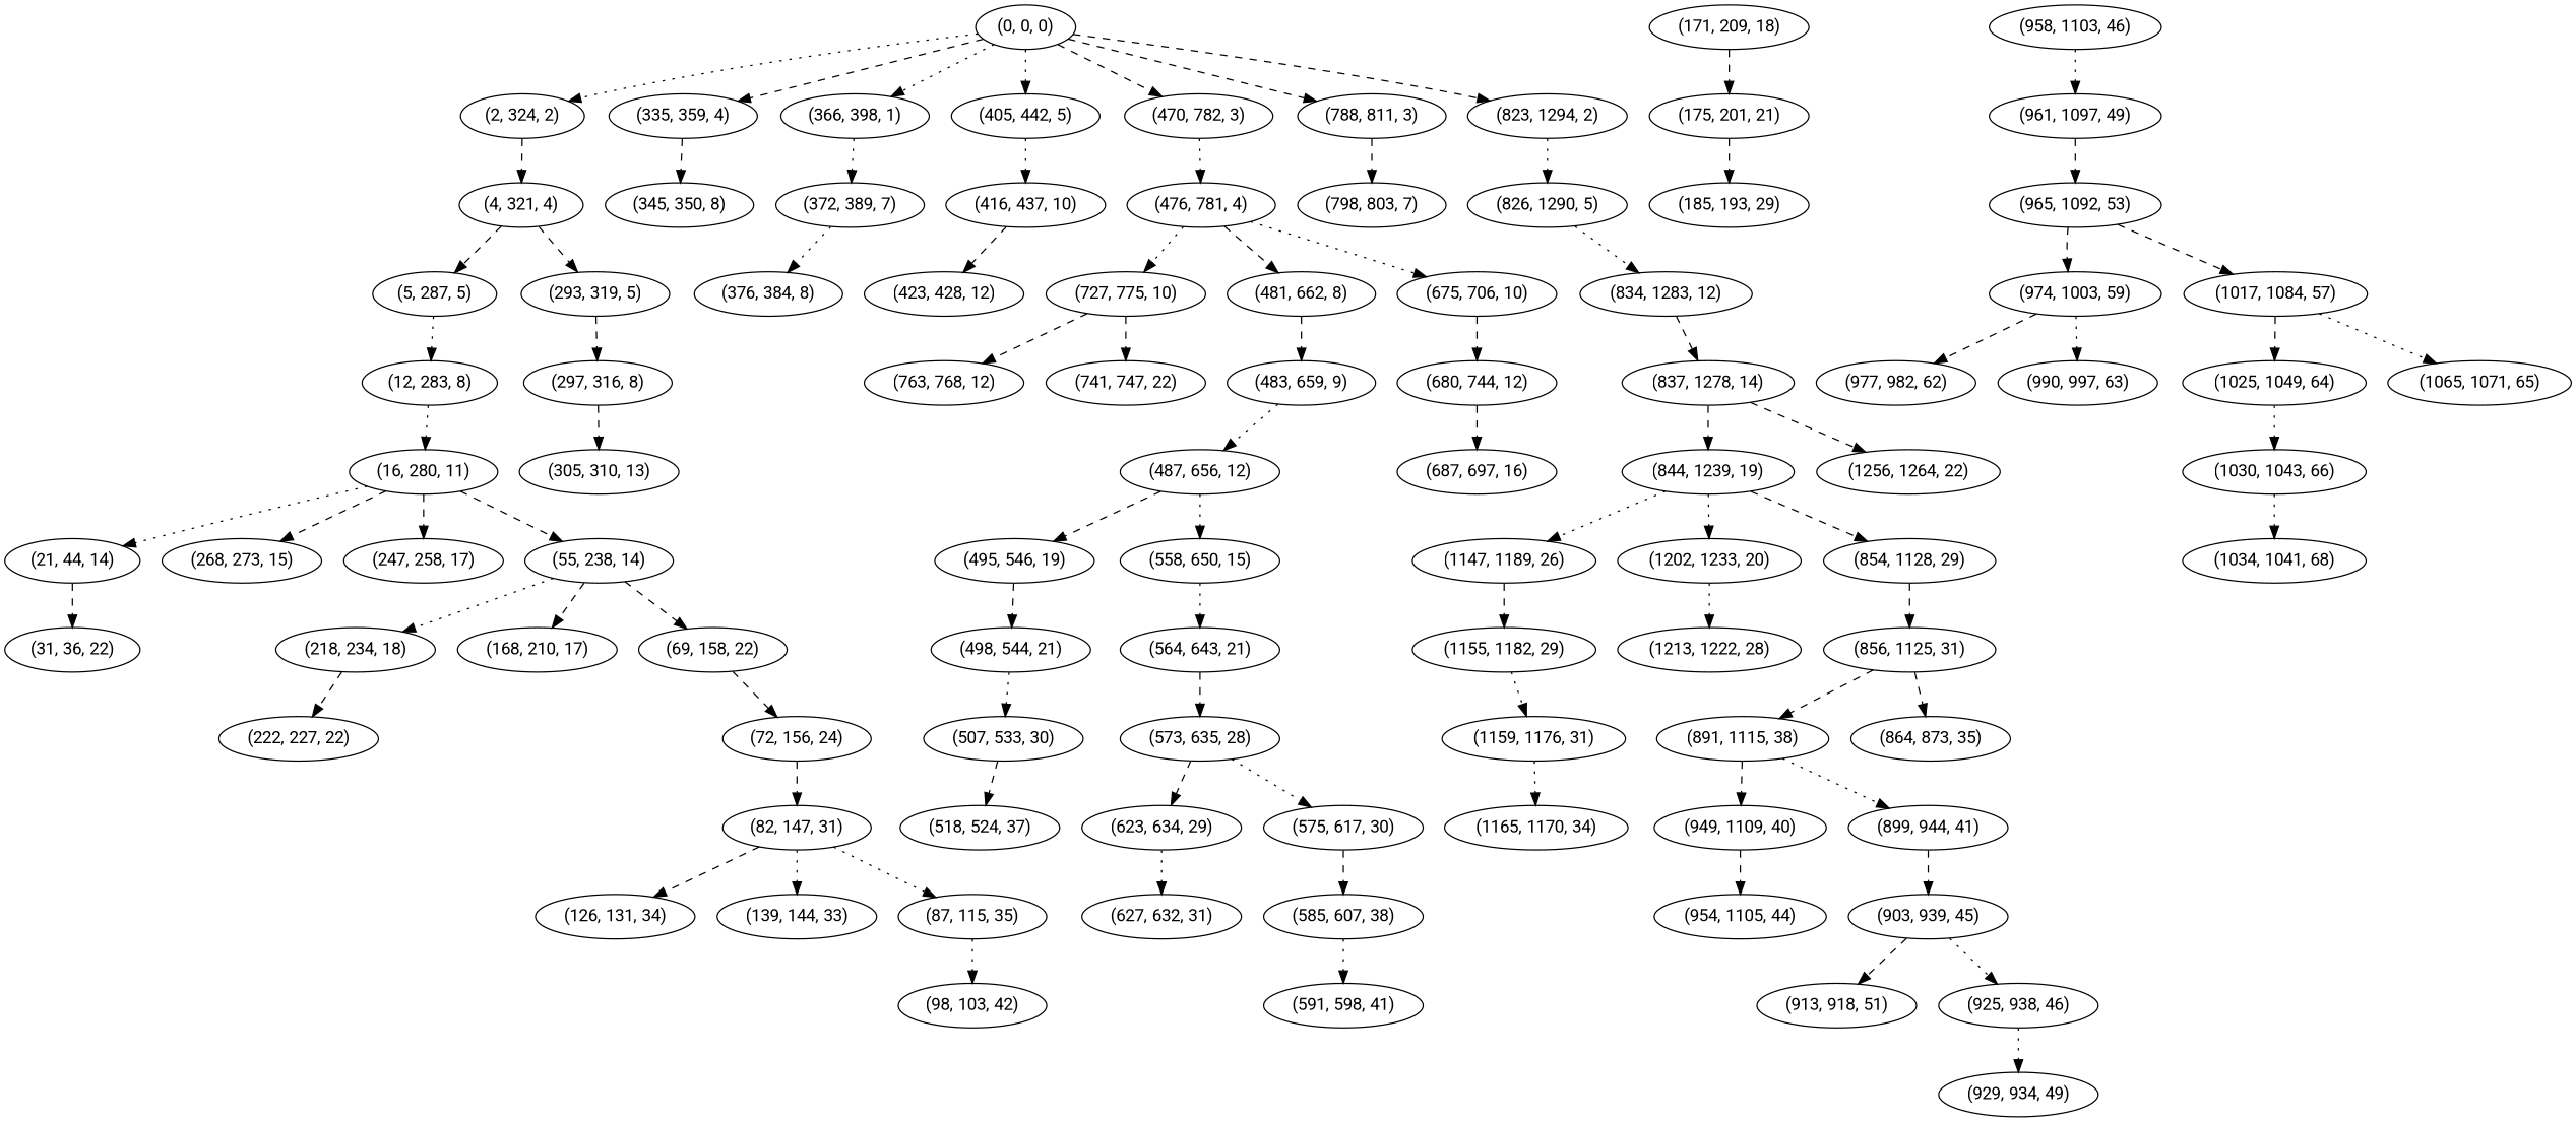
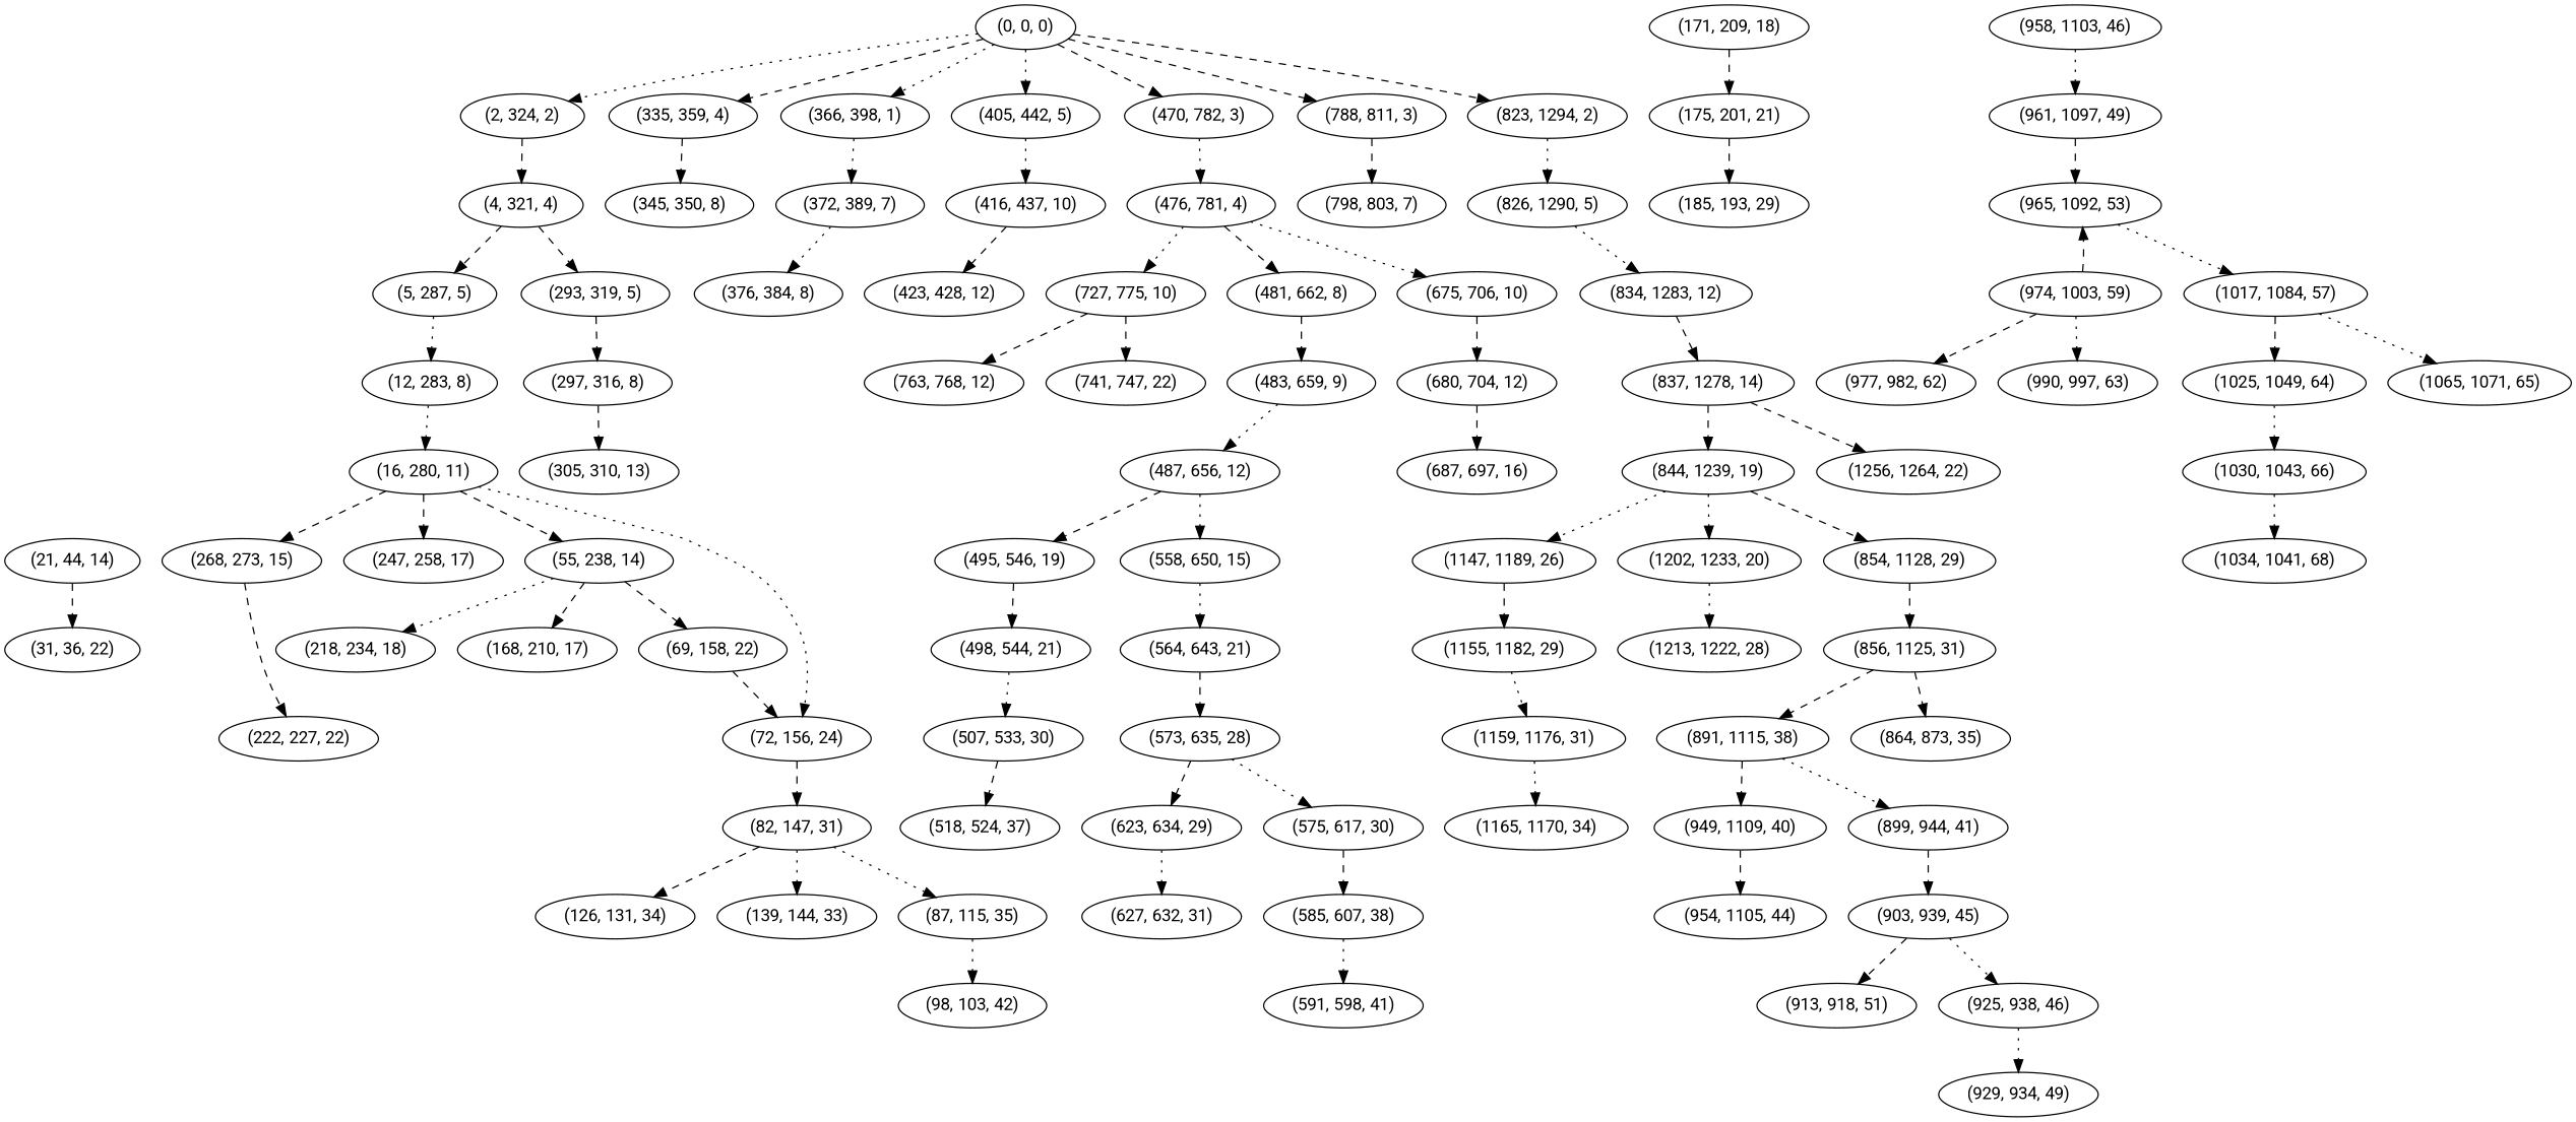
  digraph {
    fontname=Roboto
    node [fontname=Roboto]
    edge [fontname=Roboto style=dashed]
    "(0, 0, 0)"
    "(2, 324, 2)"
    "(335, 359, 4)"
    "(366, 398, 1)"
    "(405, 442, 5)"
    "(470, 782, 3)"
    "(788, 811, 3)"
    "(823, 1294, 2)"
    "(4, 321, 4)"
    "(345, 350, 8)"
    "(372, 389, 7)"
    "(416, 437, 10)"
    "(476, 781, 4)"
    "(798, 803, 7)"
    "(826, 1290, 5)"
    "(5, 287, 5)"
    "(293, 319, 5)"
    "(12, 283, 8)"
    "(297, 316, 8)"
    "(16, 280, 11)"
    "(21, 44, 14)"
    "(55, 238, 14)"
    "(247, 258, 17)"
    "(268, 273, 15)"
    "(31, 36, 22)"
    "(69, 158, 22)"
    "(168, 210, 17)"
    "(218, 234, 18)"
    "(72, 156, 24)"
    "(222, 227, 22)"
    "(82, 147, 31)"
    "(87, 115, 35)"
    "(126, 131, 34)"
    "(139, 144, 33)"
    "(98, 103, 42)"
    "(171, 209, 18)"
    "(175, 201, 21)"
    "(185, 193, 29)"
    "(305, 310, 13)"
    "(376, 384, 8)"
    "(423, 428, 12)"
    "(481, 662, 8)"
    "(675, 706, 10)"
    "(727, 775, 10)"
    "(483, 659, 9)"
-   "(680, 704, 12)" [label="(680, 744, 12)"]
+   "(680, 704, 12)"
    "(741, 747, 22)"
    "(763, 768, 12)"
    "(487, 656, 12)"
    "(495, 546, 19)"
    "(558, 650, 15)"
    "(498, 544, 21)"
    "(564, 643, 21)"
    "(507, 533, 30)"
    "(518, 524, 37)"
    "(573, 635, 28)"
    "(575, 617, 30)"
    "(623, 634, 29)"
    "(585, 607, 38)"
    "(627, 632, 31)"
    "(591, 598, 41)"
    "(687, 697, 16)"
    "(834, 1283, 12)"
    "(837, 1278, 14)"
    "(844, 1239, 19)"
    "(1256, 1264, 22)"
    "(854, 1128, 29)"
    "(1147, 1189, 26)"
    "(1202, 1233, 20)"
    "(856, 1125, 31)"
    "(1155, 1182, 29)"
    "(1213, 1222, 28)"
    "(864, 873, 35)"
    "(891, 1115, 38)"
    "(899, 944, 41)"
    "(949, 1109, 40)"
    "(903, 939, 45)"
    "(954, 1105, 44)"
    "(913, 918, 51)"
    "(925, 938, 46)"
    "(929, 934, 49)"
    "(958, 1103, 46)"
    "(961, 1097, 49)"
    "(965, 1092, 53)"
    "(974, 1003, 59)"
    "(1017, 1084, 57)"
    "(977, 982, 62)"
    "(990, 997, 63)"
    "(1025, 1049, 64)"
    "(1065, 1071, 65)"
    "(1030, 1043, 66)"
    "(1034, 1041, 68)"
    "(1159, 1176, 31)"
    "(1165, 1170, 34)"
    "(0, 0, 0)" -> "(2, 324, 2)" [style=dotted]
    "(0, 0, 0)" -> "(335, 359, 4)"
    "(0, 0, 0)" -> "(366, 398, 1)" [style=dotted]
    "(0, 0, 0)" -> "(405, 442, 5)" [style=dotted]
    "(0, 0, 0)" -> "(470, 782, 3)"
    "(0, 0, 0)" -> "(788, 811, 3)"
    "(0, 0, 0)" -> "(823, 1294, 2)"
    "(2, 324, 2)" -> "(4, 321, 4)"
    "(335, 359, 4)" -> "(345, 350, 8)"
    "(366, 398, 1)" -> "(372, 389, 7)" [style=dotted]
    "(405, 442, 5)" -> "(416, 437, 10)" [style=dotted]
    "(470, 782, 3)" -> "(476, 781, 4)" [style=dotted]
    "(788, 811, 3)" -> "(798, 803, 7)"
    "(823, 1294, 2)" -> "(826, 1290, 5)" [style=dotted]
    "(4, 321, 4)" -> "(5, 287, 5)"
    "(4, 321, 4)" -> "(293, 319, 5)"
    "(372, 389, 7)" -> "(376, 384, 8)" [style=dotted]
    "(416, 437, 10)" -> "(423, 428, 12)"
    "(476, 781, 4)" -> "(481, 662, 8)"
    "(476, 781, 4)" -> "(675, 706, 10)" [style=dotted]
    "(476, 781, 4)" -> "(727, 775, 10)" [style=dotted]
    "(826, 1290, 5)" -> "(834, 1283, 12)" [style=dotted]
    "(5, 287, 5)" -> "(12, 283, 8)" [style=dotted]
    "(293, 319, 5)" -> "(297, 316, 8)"
    "(12, 283, 8)" -> "(16, 280, 11)" [style=dotted]
    "(297, 316, 8)" -> "(305, 310, 13)"
-   "(16, 280, 11)" -> "(21, 44, 14)" [style=dotted]
+   "(16, 280, 11)" -> "(72, 156, 24)" [style=dotted]
    "(16, 280, 11)" -> "(55, 238, 14)"
    "(16, 280, 11)" -> "(247, 258, 17)"
    "(16, 280, 11)" -> "(268, 273, 15)"
    "(21, 44, 14)" -> "(31, 36, 22)"
    "(55, 238, 14)" -> "(69, 158, 22)"
    "(55, 238, 14)" -> "(168, 210, 17)"
    "(55, 238, 14)" -> "(218, 234, 18)" [style=dotted]
    "(69, 158, 22)" -> "(72, 156, 24)"
-   "(218, 234, 18)" -> "(222, 227, 22)"
+   "(268, 273, 15)" -> "(222, 227, 22)"
    "(72, 156, 24)" -> "(82, 147, 31)"
    "(82, 147, 31)" -> "(87, 115, 35)" [style=dotted]
    "(82, 147, 31)" -> "(126, 131, 34)"
    "(82, 147, 31)" -> "(139, 144, 33)" [style=dotted]
    "(87, 115, 35)" -> "(98, 103, 42)" [style=dotted]
    "(171, 209, 18)" -> "(175, 201, 21)"
    "(175, 201, 21)" -> "(185, 193, 29)"
    "(481, 662, 8)" -> "(483, 659, 9)"
    "(675, 706, 10)" -> "(680, 704, 12)"
    "(727, 775, 10)" -> "(741, 747, 22)"
    "(727, 775, 10)" -> "(763, 768, 12)"
    "(483, 659, 9)" -> "(487, 656, 12)" [style=dotted]
    "(680, 704, 12)" -> "(687, 697, 16)"
    "(487, 656, 12)" -> "(495, 546, 19)"
    "(487, 656, 12)" -> "(558, 650, 15)" [style=dotted]
    "(495, 546, 19)" -> "(498, 544, 21)"
    "(558, 650, 15)" -> "(564, 643, 21)" [style=dotted]
    "(498, 544, 21)" -> "(507, 533, 30)" [style=dotted]
    "(564, 643, 21)" -> "(573, 635, 28)"
    "(507, 533, 30)" -> "(518, 524, 37)"
    "(573, 635, 28)" -> "(575, 617, 30)" [style=dotted]
    "(573, 635, 28)" -> "(623, 634, 29)"
    "(575, 617, 30)" -> "(585, 607, 38)"
    "(623, 634, 29)" -> "(627, 632, 31)" [style=dotted]
    "(585, 607, 38)" -> "(591, 598, 41)" [style=dotted]
    "(834, 1283, 12)" -> "(837, 1278, 14)"
    "(837, 1278, 14)" -> "(844, 1239, 19)"
    "(837, 1278, 14)" -> "(1256, 1264, 22)"
    "(844, 1239, 19)" -> "(854, 1128, 29)"
    "(844, 1239, 19)" -> "(1147, 1189, 26)" [style=dotted]
    "(844, 1239, 19)" -> "(1202, 1233, 20)" [style=dotted]
    "(854, 1128, 29)" -> "(856, 1125, 31)"
    "(1147, 1189, 26)" -> "(1155, 1182, 29)"
    "(1202, 1233, 20)" -> "(1213, 1222, 28)" [style=dotted]
    "(856, 1125, 31)" -> "(864, 873, 35)"
    "(856, 1125, 31)" -> "(891, 1115, 38)"
    "(1155, 1182, 29)" -> "(1159, 1176, 31)" [style=dotted]
    "(891, 1115, 38)" -> "(899, 944, 41)" [style=dotted]
    "(891, 1115, 38)" -> "(949, 1109, 40)"
    "(899, 944, 41)" -> "(903, 939, 45)"
    "(949, 1109, 40)" -> "(954, 1105, 44)"
    "(903, 939, 45)" -> "(913, 918, 51)"
    "(903, 939, 45)" -> "(925, 938, 46)" [style=dotted]
    "(925, 938, 46)" -> "(929, 934, 49)" [style=dotted]
    "(958, 1103, 46)" -> "(961, 1097, 49)" [style=dotted]
    "(961, 1097, 49)" -> "(965, 1092, 53)"
-   "(965, 1092, 53)" -> "(974, 1003, 59)"
-   "(965, 1092, 53)" -> "(1017, 1084, 57)"
+   "(974, 1003, 59)" -> "(965, 1092, 53)"
+   "(965, 1092, 53)" -> "(1017, 1084, 57)" [style=dotted]
    "(974, 1003, 59)" -> "(977, 982, 62)"
    "(974, 1003, 59)" -> "(990, 997, 63)" [style=dotted]
    "(1017, 1084, 57)" -> "(1025, 1049, 64)"
    "(1017, 1084, 57)" -> "(1065, 1071, 65)" [style=dotted]
    "(1025, 1049, 64)" -> "(1030, 1043, 66)" [style=dotted]
    "(1030, 1043, 66)" -> "(1034, 1041, 68)" [style=dotted]
    "(1159, 1176, 31)" -> "(1165, 1170, 34)" [style=dotted]
  }
